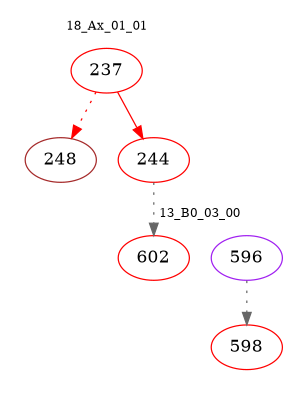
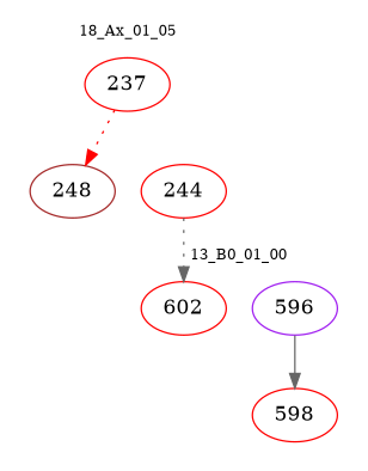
  digraph {
    node [color=red]
    edge [color=red style=dotted]
    n1 [label=237]
    n2 [color=brown label=248]
    n3 [label=244]
    n4 [color=purple label=596]
    n5 [label=598]
    n6 [label=602]
    subgraph cluster_1 {
      color=white
      fontsize=10
-     label="18_Ax_01_01"
+     label="18_Ax_01_05"
      n1
      n2
      n3
    }
    subgraph cluster_2 {
      color=white
      fontsize=10
-     label="13_B0_03_00"
+     label="13_B0_01_00"
      n4
      n5
      n6
    }
    n1 -> n2
-   n1 -> n3 [style=solid]
    n3 -> n6 [color=gray40]
-   n4 -> n5 [color=gray40]
+   n4 -> n5 [color=gray40 style=solid]
  }
